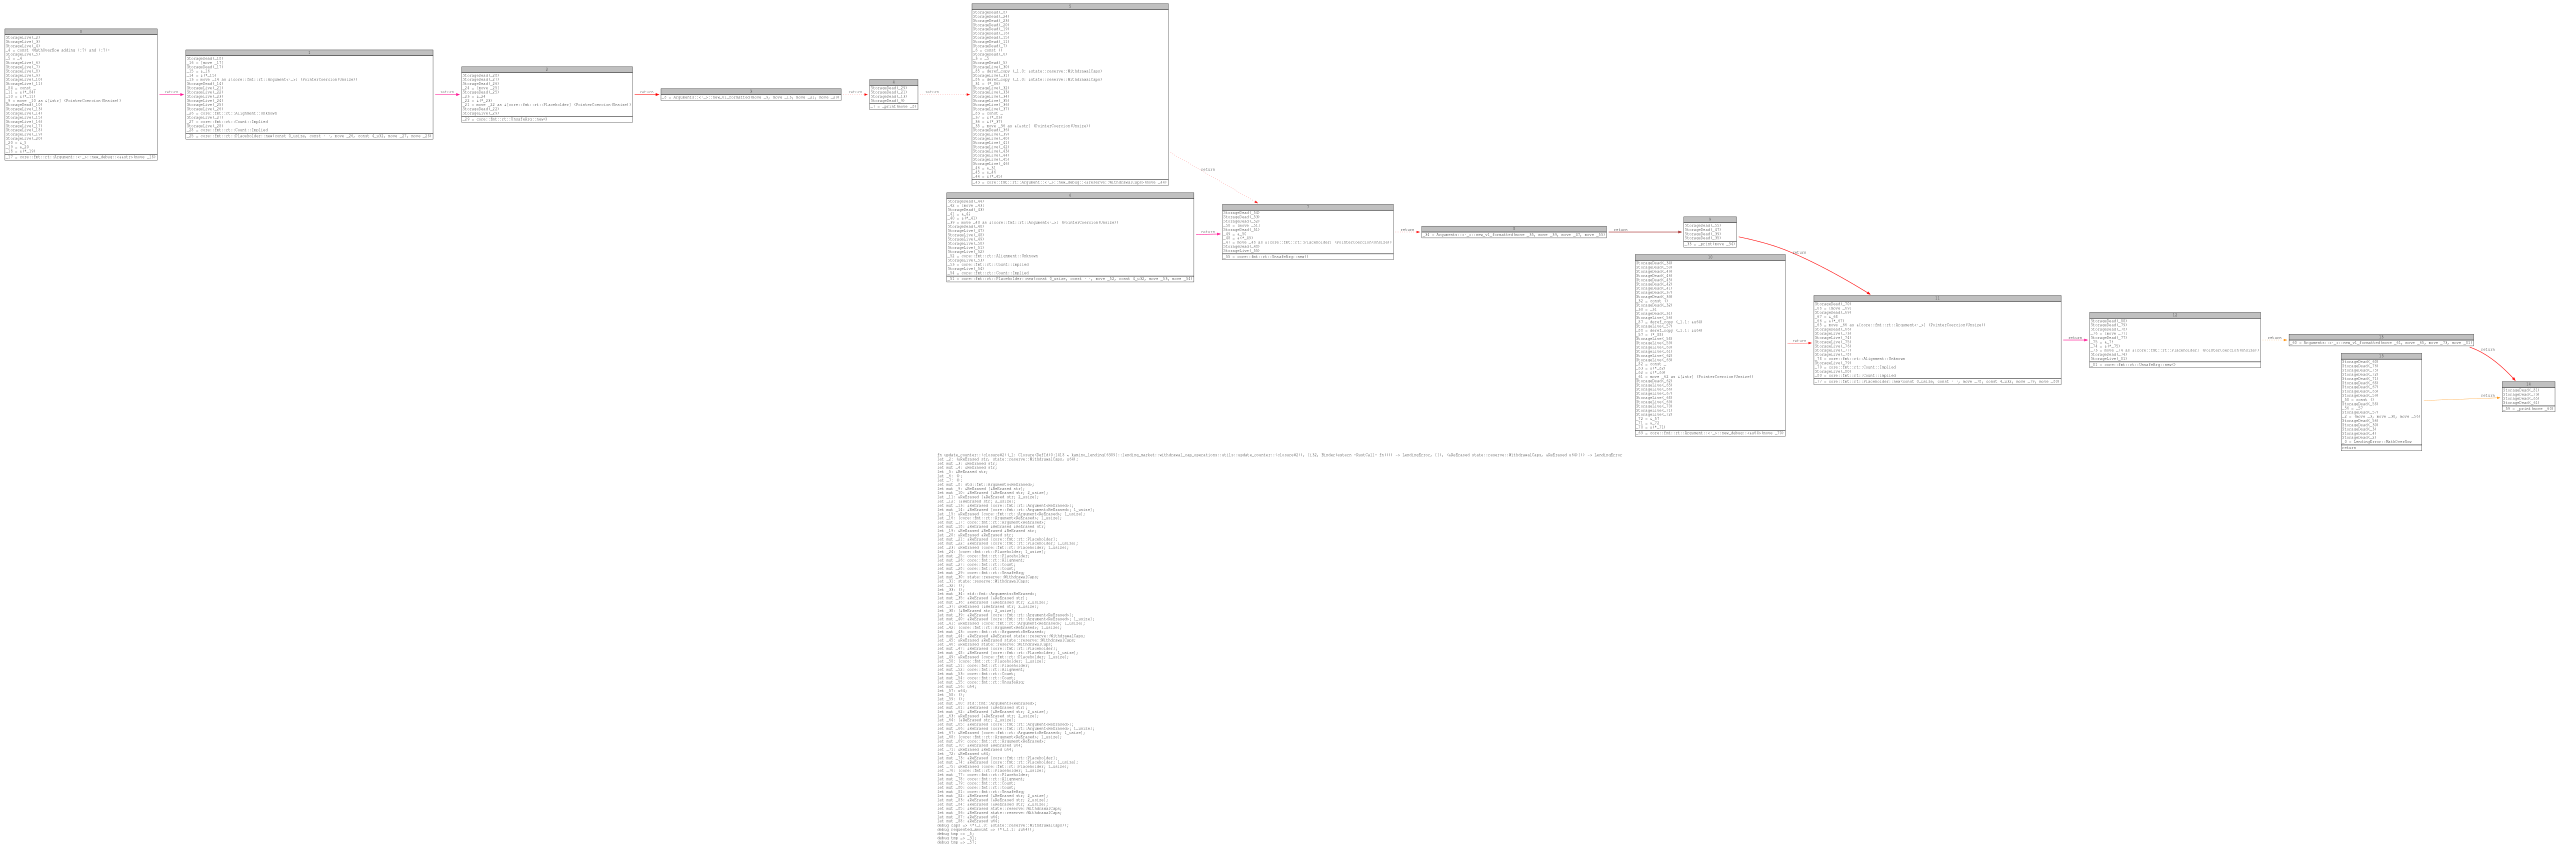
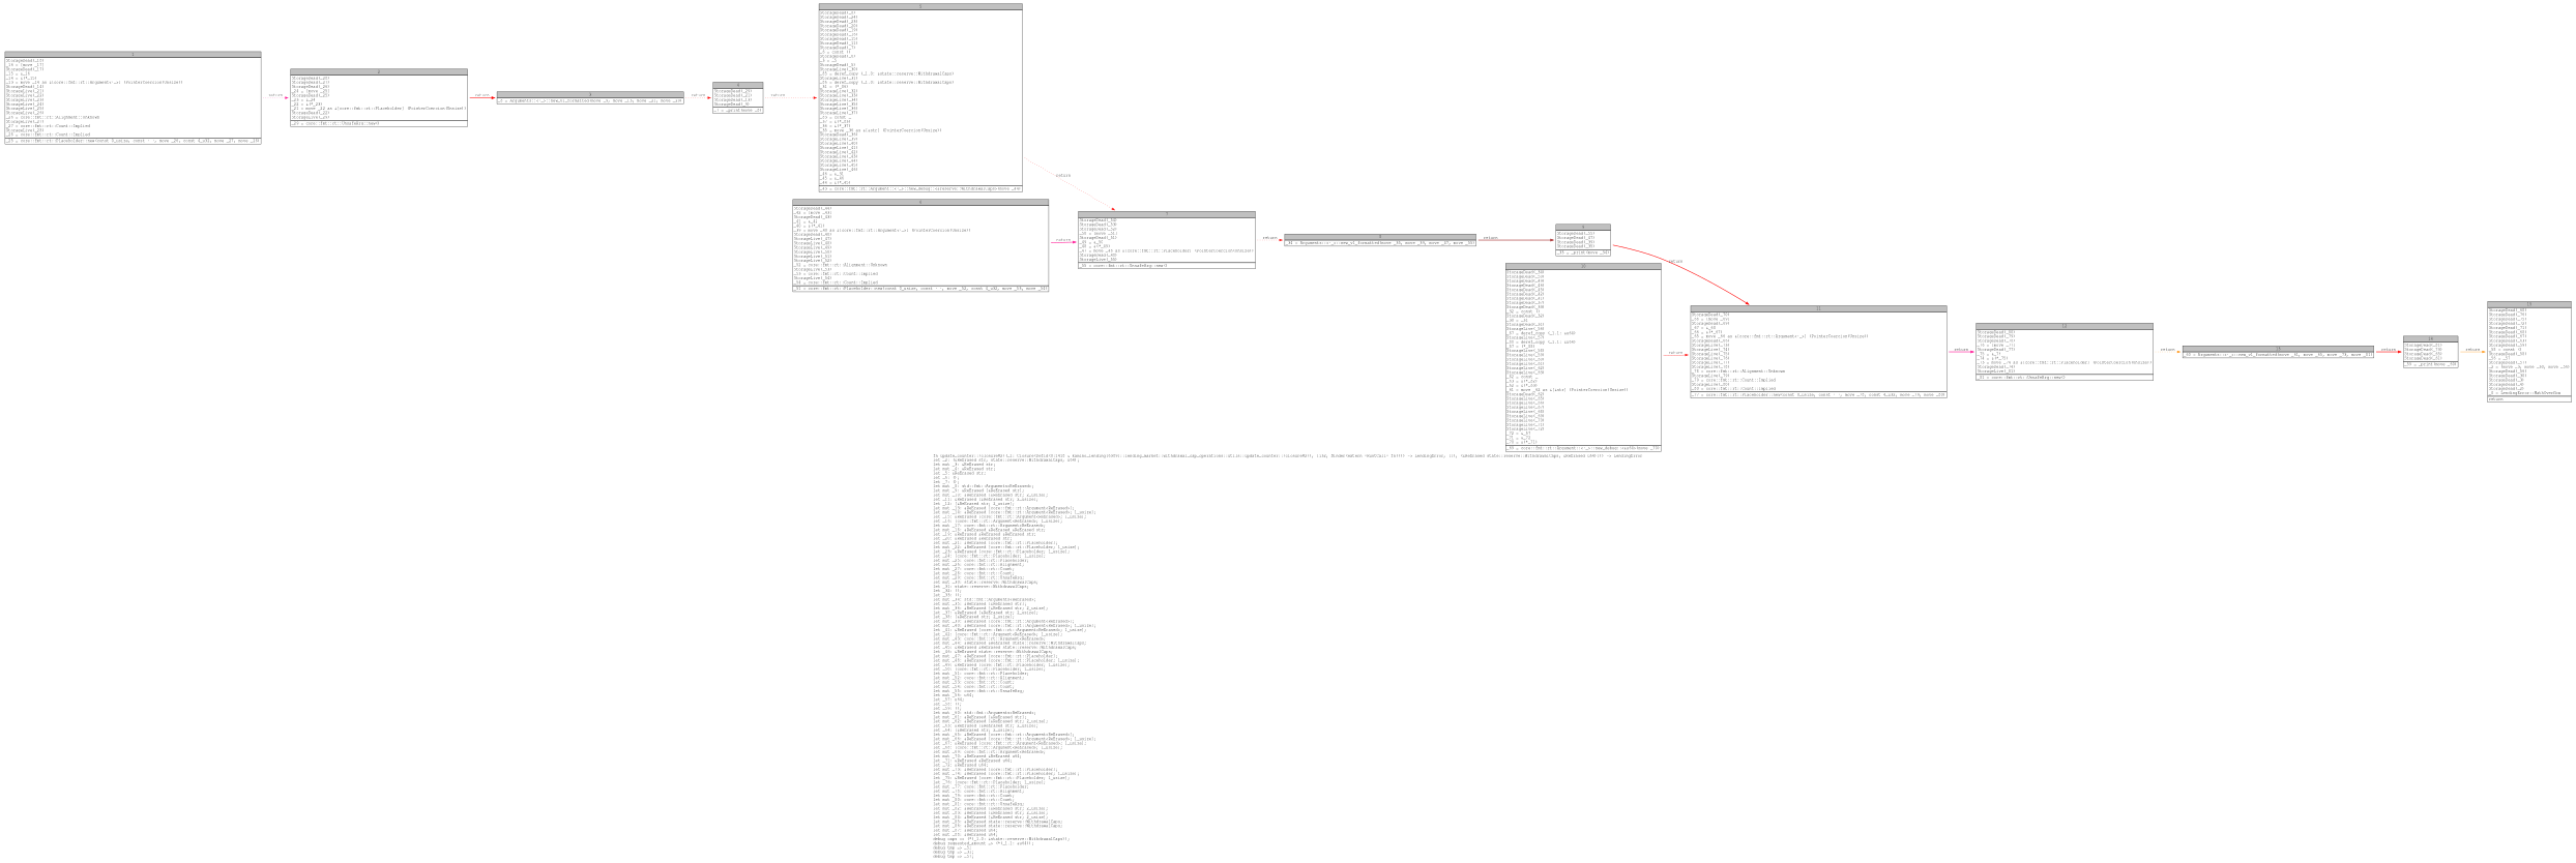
  digraph {
    fontname="Courier, monospace"
    label=<fn update_counter::{closure#2}(_1: Closure(DefId(0:1418 ~ kamino_lending[6389]::lending_market::withdrawal_cap_operations::utils::update_counter::{closure#2}), [i32, Binder(extern &quot;RustCall&quot; fn(()) -&gt; LendingError, []), (&amp;ReErased state::reserve::WithdrawalCaps, &amp;ReErased u64)])) -&gt; LendingError<br align="left"/>let _2: (&amp;ReErased str, state::reserve::WithdrawalCaps, u64);<br align="left"/>let mut _3: &amp;ReErased str;<br align="left"/>let mut _4: &amp;ReErased str;<br align="left"/>let _5: &amp;ReErased str;<br align="left"/>let _6: ();<br align="left"/>let _7: ();<br align="left"/>let mut _8: std::fmt::Arguments&lt;ReErased&gt;;<br align="left"/>let mut _9: &amp;ReErased [&amp;ReErased str];<br align="left"/>let mut _10: &amp;ReErased [&amp;ReErased str; 2_usize];<br align="left"/>let _11: &amp;ReErased [&amp;ReErased str; 2_usize];<br align="left"/>let _12: [&amp;ReErased str; 2_usize];<br align="left"/>let mut _13: &amp;ReErased [core::fmt::rt::Argument&lt;ReErased&gt;];<br align="left"/>let mut _14: &amp;ReErased [core::fmt::rt::Argument&lt;ReErased&gt;; 1_usize];<br align="left"/>let _15: &amp;ReErased [core::fmt::rt::Argument&lt;ReErased&gt;; 1_usize];<br align="left"/>let _16: [core::fmt::rt::Argument&lt;ReErased&gt;; 1_usize];<br align="left"/>let mut _17: core::fmt::rt::Argument&lt;ReErased&gt;;<br align="left"/>let mut _18: &amp;ReErased &amp;ReErased &amp;ReErased str;<br align="left"/>let _19: &amp;ReErased &amp;ReErased &amp;ReErased str;<br align="left"/>let _20: &amp;ReErased &amp;ReErased str;<br align="left"/>let mut _21: &amp;ReErased [core::fmt::rt::Placeholder];<br align="left"/>let mut _22: &amp;ReErased [core::fmt::rt::Placeholder; 1_usize];<br align="left"/>let _23: &amp;ReErased [core::fmt::rt::Placeholder; 1_usize];<br align="left"/>let _24: [core::fmt::rt::Placeholder; 1_usize];<br align="left"/>let mut _25: core::fmt::rt::Placeholder;<br align="left"/>let mut _26: core::fmt::rt::Alignment;<br align="left"/>let mut _27: core::fmt::rt::Count;<br align="left"/>let mut _28: core::fmt::rt::Count;<br align="left"/>let mut _29: core::fmt::rt::UnsafeArg;<br align="left"/>let mut _30: state::reserve::WithdrawalCaps;<br align="left"/>let _31: state::reserve::WithdrawalCaps;<br align="left"/>let _32: ();<br align="left"/>let _33: ();<br align="left"/>let mut _34: std::fmt::Arguments&lt;ReErased&gt;;<br align="left"/>let mut _35: &amp;ReErased [&amp;ReErased str];<br align="left"/>let mut _36: &amp;ReErased [&amp;ReErased str; 2_usize];<br align="left"/>let _37: &amp;ReErased [&amp;ReErased str; 2_usize];<br align="left"/>let _38: [&amp;ReErased str; 2_usize];<br align="left"/>let mut _39: &amp;ReErased [core::fmt::rt::Argument&lt;ReErased&gt;];<br align="left"/>let mut _40: &amp;ReErased [core::fmt::rt::Argument&lt;ReErased&gt;; 1_usize];<br align="left"/>let _41: &amp;ReErased [core::fmt::rt::Argument&lt;ReErased&gt;; 1_usize];<br align="left"/>let _42: [core::fmt::rt::Argument&lt;ReErased&gt;; 1_usize];<br align="left"/>let mut _43: core::fmt::rt::Argument&lt;ReErased&gt;;<br align="left"/>let mut _44: &amp;ReErased &amp;ReErased state::reserve::WithdrawalCaps;<br align="left"/>let _45: &amp;ReErased &amp;ReErased state::reserve::WithdrawalCaps;<br align="left"/>let _46: &amp;ReErased state::reserve::WithdrawalCaps;<br align="left"/>let mut _47: &amp;ReErased [core::fmt::rt::Placeholder];<br align="left"/>let mut _48: &amp;ReErased [core::fmt::rt::Placeholder; 1_usize];<br align="left"/>let _49: &amp;ReErased [core::fmt::rt::Placeholder; 1_usize];<br align="left"/>let _50: [core::fmt::rt::Placeholder; 1_usize];<br align="left"/>let mut _51: core::fmt::rt::Placeholder;<br align="left"/>let mut _52: core::fmt::rt::Alignment;<br align="left"/>let mut _53: core::fmt::rt::Count;<br align="left"/>let mut _54: core::fmt::rt::Count;<br align="left"/>let mut _55: core::fmt::rt::UnsafeArg;<br align="left"/>let mut _56: u64;<br align="left"/>let _57: u64;<br align="left"/>let _58: ();<br align="left"/>let _59: ();<br align="left"/>let mut _60: std::fmt::Arguments&lt;ReErased&gt;;<br align="left"/>let mut _61: &amp;ReErased [&amp;ReErased str];<br align="left"/>let mut _62: &amp;ReErased [&amp;ReErased str; 2_usize];<br align="left"/>let _63: &amp;ReErased [&amp;ReErased str; 2_usize];<br align="left"/>let _64: [&amp;ReErased str; 2_usize];<br align="left"/>let mut _65: &amp;ReErased [core::fmt::rt::Argument&lt;ReErased&gt;];<br align="left"/>let mut _66: &amp;ReErased [core::fmt::rt::Argument&lt;ReErased&gt;; 1_usize];<br align="left"/>let _67: &amp;ReErased [core::fmt::rt::Argument&lt;ReErased&gt;; 1_usize];<br align="left"/>let _68: [core::fmt::rt::Argument&lt;ReErased&gt;; 1_usize];<br align="left"/>let mut _69: core::fmt::rt::Argument&lt;ReErased&gt;;<br align="left"/>let mut _70: &amp;ReErased &amp;ReErased u64;<br align="left"/>let _71: &amp;ReErased &amp;ReErased u64;<br align="left"/>let _72: &amp;ReErased u64;<br align="left"/>let mut _73: &amp;ReErased [core::fmt::rt::Placeholder];<br align="left"/>let mut _74: &amp;ReErased [core::fmt::rt::Placeholder; 1_usize];<br align="left"/>let _75: &amp;ReErased [core::fmt::rt::Placeholder; 1_usize];<br align="left"/>let _76: [core::fmt::rt::Placeholder; 1_usize];<br align="left"/>let mut _77: core::fmt::rt::Placeholder;<br align="left"/>let mut _78: core::fmt::rt::Alignment;<br align="left"/>let mut _79: core::fmt::rt::Count;<br align="left"/>let mut _80: core::fmt::rt::Count;<br align="left"/>let mut _81: core::fmt::rt::UnsafeArg;<br align="left"/>let mut _82: &amp;ReErased [&amp;ReErased str; 2_usize];<br align="left"/>let mut _83: &amp;ReErased [&amp;ReErased str; 2_usize];<br align="left"/>let mut _84: &amp;ReErased [&amp;ReErased str; 2_usize];<br align="left"/>let mut _85: &amp;ReErased state::reserve::WithdrawalCaps;<br align="left"/>let mut _86: &amp;ReErased state::reserve::WithdrawalCaps;<br align="left"/>let mut _87: &amp;ReErased u64;<br align="left"/>let mut _88: &amp;ReErased u64;<br align="left"/>debug caps =&gt; (*(_1.0: &amp;state::reserve::WithdrawalCaps));<br align="left"/>debug requested_amount =&gt; (*(_1.1: &amp;u64));<br align="left"/>debug tmp =&gt; _5;<br align="left"/>debug tmp =&gt; _31;<br align="left"/>debug tmp =&gt; _57;<br align="left"/>>
    rankdir=LR
    node [fontname="Courier, monospace" shape=none]
    edge [color=red fontname="Courier, monospace" style=bold]
-   n1 [label=<<table border="0" cellborder="1" cellspacing="0"><tr><td bgcolor="gray" align="center" colspan="1">0</td></tr><tr><td align="left" balign="left">StorageLive(_2)<br/>StorageLive(_3)<br/>StorageLive(_4)<br/>_4 = const &quot;MathOverflow adding {:?} and {:?}&quot;<br/>StorageLive(_5)<br/>_5 = _4<br/>StorageLive(_6)<br/>StorageLive(_7)<br/>StorageLive(_8)<br/>StorageLive(_9)<br/>StorageLive(_10)<br/>StorageLive(_11)<br/>_84 = const _<br/>_11 = &amp;(*_84)<br/>_10 = &amp;(*_11)<br/>_9 = move _10 as &amp;[&amp;str] (PointerCoercion(Unsize))<br/>StorageDead(_10)<br/>StorageLive(_13)<br/>StorageLive(_14)<br/>StorageLive(_15)<br/>StorageLive(_16)<br/>StorageLive(_17)<br/>StorageLive(_18)<br/>StorageLive(_19)<br/>StorageLive(_20)<br/>_20 = &amp;_5<br/>_19 = &amp;_20<br/>_18 = &amp;(*_19)<br/></td></tr><tr><td align="left">_17 = core::fmt::rt::Argument::&lt;'_&gt;::new_debug::&lt;&amp;&amp;str&gt;(move _18)</td></tr></table>>]
    n2 [label=<<table border="0" cellborder="1" cellspacing="0"><tr><td bgcolor="gray" align="center" colspan="1">1</td></tr><tr><td align="left" balign="left">StorageDead(_18)<br/>_16 = [move _17]<br/>StorageDead(_17)<br/>_15 = &amp;_16<br/>_14 = &amp;(*_15)<br/>_13 = move _14 as &amp;[core::fmt::rt::Argument&lt;'_&gt;] (PointerCoercion(Unsize))<br/>StorageDead(_14)<br/>StorageLive(_21)<br/>StorageLive(_22)<br/>StorageLive(_23)<br/>StorageLive(_24)<br/>StorageLive(_25)<br/>StorageLive(_26)<br/>_26 = core::fmt::rt::Alignment::Unknown<br/>StorageLive(_27)<br/>_27 = core::fmt::rt::Count::Implied<br/>StorageLive(_28)<br/>_28 = core::fmt::rt::Count::Implied<br/></td></tr><tr><td align="left">_25 = core::fmt::rt::Placeholder::new(const 0_usize, const ' ', move _26, const 4_u32, move _27, move _28)</td></tr></table>>]
    n3 [label=<<table border="0" cellborder="1" cellspacing="0"><tr><td bgcolor="gray" align="center" colspan="1">2</td></tr><tr><td align="left" balign="left">StorageDead(_28)<br/>StorageDead(_27)<br/>StorageDead(_26)<br/>_24 = [move _25]<br/>StorageDead(_25)<br/>_23 = &amp;_24<br/>_22 = &amp;(*_23)<br/>_21 = move _22 as &amp;[core::fmt::rt::Placeholder] (PointerCoercion(Unsize))<br/>StorageDead(_22)<br/>StorageLive(_29)<br/></td></tr><tr><td align="left">_29 = core::fmt::rt::UnsafeArg::new()</td></tr></table>>]
    n4 [label=<<table border="0" cellborder="1" cellspacing="0"><tr><td bgcolor="gray" align="center" colspan="1">3</td></tr><tr><td align="left">_8 = Arguments::&lt;'_&gt;::new_v1_formatted(move _9, move _13, move _21, move _29)</td></tr></table>>]
    n5 [label=<<table border="0" cellborder="1" cellspacing="0"><tr><td bgcolor="gray" align="center" colspan="1">4</td></tr><tr><td align="left" balign="left">StorageDead(_29)<br/>StorageDead(_21)<br/>StorageDead(_13)<br/>StorageDead(_9)<br/></td></tr><tr><td align="left">_7 = _print(move _8)</td></tr></table>>]
    n6 [label=<<table border="0" cellborder="1" cellspacing="0"><tr><td bgcolor="gray" align="center" colspan="1">5</td></tr><tr><td align="left" balign="left">StorageDead(_8)<br/>StorageDead(_24)<br/>StorageDead(_23)<br/>StorageDead(_20)<br/>StorageDead(_19)<br/>StorageDead(_16)<br/>StorageDead(_15)<br/>StorageDead(_11)<br/>StorageDead(_7)<br/>_6 = const ()<br/>StorageDead(_6)<br/>_3 = _5<br/>StorageDead(_5)<br/>StorageLive(_30)<br/>_85 = deref_copy (_1.0: &amp;state::reserve::WithdrawalCaps)<br/>StorageLive(_31)<br/>_86 = deref_copy (_1.0: &amp;state::reserve::WithdrawalCaps)<br/>_31 = (*_86)<br/>StorageLive(_32)<br/>StorageLive(_33)<br/>StorageLive(_34)<br/>StorageLive(_35)<br/>StorageLive(_36)<br/>StorageLive(_37)<br/>_83 = const _<br/>_37 = &amp;(*_83)<br/>_36 = &amp;(*_37)<br/>_35 = move _36 as &amp;[&amp;str] (PointerCoercion(Unsize))<br/>StorageDead(_36)<br/>StorageLive(_39)<br/>StorageLive(_40)<br/>StorageLive(_41)<br/>StorageLive(_42)<br/>StorageLive(_43)<br/>StorageLive(_44)<br/>StorageLive(_45)<br/>StorageLive(_46)<br/>_46 = &amp;_31<br/>_45 = &amp;_46<br/>_44 = &amp;(*_45)<br/></td></tr><tr><td align="left">_43 = core::fmt::rt::Argument::&lt;'_&gt;::new_debug::&lt;&amp;reserve::WithdrawalCaps&gt;(move _44)</td></tr></table>>]
    n7 [label=<<table border="0" cellborder="1" cellspacing="0"><tr><td bgcolor="gray" align="center" colspan="1">7</td></tr><tr><td align="left" balign="left">StorageDead(_54)<br/>StorageDead(_53)<br/>StorageDead(_52)<br/>_50 = [move _51]<br/>StorageDead(_51)<br/>_49 = &amp;_50<br/>_48 = &amp;(*_49)<br/>_47 = move _48 as &amp;[core::fmt::rt::Placeholder] (PointerCoercion(Unsize))<br/>StorageDead(_48)<br/>StorageLive(_55)<br/></td></tr><tr><td align="left">_55 = core::fmt::rt::UnsafeArg::new()</td></tr></table>>]
    n8 [label=<<table border="0" cellborder="1" cellspacing="0"><tr><td bgcolor="gray" align="center" colspan="1">6</td></tr><tr><td align="left" balign="left">StorageDead(_44)<br/>_42 = [move _43]<br/>StorageDead(_43)<br/>_41 = &amp;_42<br/>_40 = &amp;(*_41)<br/>_39 = move _40 as &amp;[core::fmt::rt::Argument&lt;'_&gt;] (PointerCoercion(Unsize))<br/>StorageDead(_40)<br/>StorageLive(_47)<br/>StorageLive(_48)<br/>StorageLive(_49)<br/>StorageLive(_50)<br/>StorageLive(_51)<br/>StorageLive(_52)<br/>_52 = core::fmt::rt::Alignment::Unknown<br/>StorageLive(_53)<br/>_53 = core::fmt::rt::Count::Implied<br/>StorageLive(_54)<br/>_54 = core::fmt::rt::Count::Implied<br/></td></tr><tr><td align="left">_51 = core::fmt::rt::Placeholder::new(const 0_usize, const ' ', move _52, const 4_u32, move _53, move _54)</td></tr></table>>]
    n9 [label=<<table border="0" cellborder="1" cellspacing="0"><tr><td bgcolor="gray" align="center" colspan="1">8</td></tr><tr><td align="left">_34 = Arguments::&lt;'_&gt;::new_v1_formatted(move _35, move _39, move _47, move _55)</td></tr></table>>]
    n10 [label=<<table border="0" cellborder="1" cellspacing="0"><tr><td bgcolor="gray" align="center" colspan="1">9</td></tr><tr><td align="left" balign="left">StorageDead(_55)<br/>StorageDead(_47)<br/>StorageDead(_39)<br/>StorageDead(_35)<br/></td></tr><tr><td align="left">_33 = _print(move _34)</td></tr></table>>]
    n11 [label=<<table border="0" cellborder="1" cellspacing="0"><tr><td bgcolor="gray" align="center" colspan="1">11</td></tr><tr><td align="left" balign="left">StorageDead(_70)<br/>_68 = [move _69]<br/>StorageDead(_69)<br/>_67 = &amp;_68<br/>_66 = &amp;(*_67)<br/>_65 = move _66 as &amp;[core::fmt::rt::Argument&lt;'_&gt;] (PointerCoercion(Unsize))<br/>StorageDead(_66)<br/>StorageLive(_73)<br/>StorageLive(_74)<br/>StorageLive(_75)<br/>StorageLive(_76)<br/>StorageLive(_77)<br/>StorageLive(_78)<br/>_78 = core::fmt::rt::Alignment::Unknown<br/>StorageLive(_79)<br/>_79 = core::fmt::rt::Count::Implied<br/>StorageLive(_80)<br/>_80 = core::fmt::rt::Count::Implied<br/></td></tr><tr><td align="left">_77 = core::fmt::rt::Placeholder::new(const 0_usize, const ' ', move _78, const 4_u32, move _79, move _80)</td></tr></table>>]
    n12 [label=<<table border="0" cellborder="1" cellspacing="0"><tr><td bgcolor="gray" align="center" colspan="1">10</td></tr><tr><td align="left" balign="left">StorageDead(_34)<br/>StorageDead(_50)<br/>StorageDead(_49)<br/>StorageDead(_46)<br/>StorageDead(_45)<br/>StorageDead(_42)<br/>StorageDead(_41)<br/>StorageDead(_37)<br/>StorageDead(_33)<br/>_32 = const ()<br/>StorageDead(_32)<br/>_30 = _31<br/>StorageDead(_31)<br/>StorageLive(_56)<br/>_87 = deref_copy (_1.1: &amp;u64)<br/>StorageLive(_57)<br/>_88 = deref_copy (_1.1: &amp;u64)<br/>_57 = (*_88)<br/>StorageLive(_58)<br/>StorageLive(_59)<br/>StorageLive(_60)<br/>StorageLive(_61)<br/>StorageLive(_62)<br/>StorageLive(_63)<br/>_82 = const _<br/>_63 = &amp;(*_82)<br/>_62 = &amp;(*_63)<br/>_61 = move _62 as &amp;[&amp;str] (PointerCoercion(Unsize))<br/>StorageDead(_62)<br/>StorageLive(_65)<br/>StorageLive(_66)<br/>StorageLive(_67)<br/>StorageLive(_68)<br/>StorageLive(_69)<br/>StorageLive(_70)<br/>StorageLive(_71)<br/>StorageLive(_72)<br/>_72 = &amp;_57<br/>_71 = &amp;_72<br/>_70 = &amp;(*_71)<br/></td></tr><tr><td align="left">_69 = core::fmt::rt::Argument::&lt;'_&gt;::new_debug::&lt;&amp;u64&gt;(move _70)</td></tr></table>>]
    n13 [label=<<table border="0" cellborder="1" cellspacing="0"><tr><td bgcolor="gray" align="center" colspan="1">12</td></tr><tr><td align="left" balign="left">StorageDead(_80)<br/>StorageDead(_79)<br/>StorageDead(_78)<br/>_76 = [move _77]<br/>StorageDead(_77)<br/>_75 = &amp;_76<br/>_74 = &amp;(*_75)<br/>_73 = move _74 as &amp;[core::fmt::rt::Placeholder] (PointerCoercion(Unsize))<br/>StorageDead(_74)<br/>StorageLive(_81)<br/></td></tr><tr><td align="left">_81 = core::fmt::rt::UnsafeArg::new()</td></tr></table>>]
    n14 [label=<<table border="0" cellborder="1" cellspacing="0"><tr><td bgcolor="gray" align="center" colspan="1">13</td></tr><tr><td align="left">_60 = Arguments::&lt;'_&gt;::new_v1_formatted(move _61, move _65, move _73, move _81)</td></tr></table>>]
    n15 [label=<<table border="0" cellborder="1" cellspacing="0"><tr><td bgcolor="gray" align="center" colspan="1">14</td></tr><tr><td align="left" balign="left">StorageDead(_81)<br/>StorageDead(_73)<br/>StorageDead(_65)<br/>StorageDead(_61)<br/></td></tr><tr><td align="left">_59 = _print(move _60)</td></tr></table>>]
    n16 [label=<<table border="0" cellborder="1" cellspacing="0"><tr><td bgcolor="gray" align="center" colspan="1">15</td></tr><tr><td align="left" balign="left">StorageDead(_60)<br/>StorageDead(_76)<br/>StorageDead(_75)<br/>StorageDead(_72)<br/>StorageDead(_71)<br/>StorageDead(_68)<br/>StorageDead(_67)<br/>StorageDead(_63)<br/>StorageDead(_59)<br/>_58 = const ()<br/>StorageDead(_58)<br/>_56 = _57<br/>StorageDead(_57)<br/>_2 = (move _3, move _30, move _56)<br/>StorageDead(_56)<br/>StorageDead(_30)<br/>StorageDead(_3)<br/>StorageDead(_4)<br/>StorageDead(_2)<br/>_0 = LendingError::MathOverflow<br/></td></tr><tr><td align="left">return</td></tr></table>>]
-   n1 -> n2 [color=deeppink label=return]
-   n2 -> n3 [color=deeppink label=return]
+   n2 -> n3 [color=deeppink label=return style=dotted]
    n3 -> n4 [label=return]
    n4 -> n5 [label=return style=dotted]
    n5 -> n6 [label=return style=dotted]
    n6 -> n7 [label=return style=dotted]
    n7 -> n9 [label=return style=dotted]
    n8 -> n7 [color=deeppink label=return]
    n9 -> n10 [color=brown label=return]
    n10 -> n11 [label=return]
    n11 -> n13 [color=deeppink label=return]
    n12 -> n11 [label=return style=solid]
    n13 -> n14 [color=darkorange label=return style=dotted]
    n14 -> n15 [label=return]
-   n16 -> n15 [color=darkorange label=return style=solid]
+   n15 -> n16 [color=darkorange label=return style=solid]
  }
